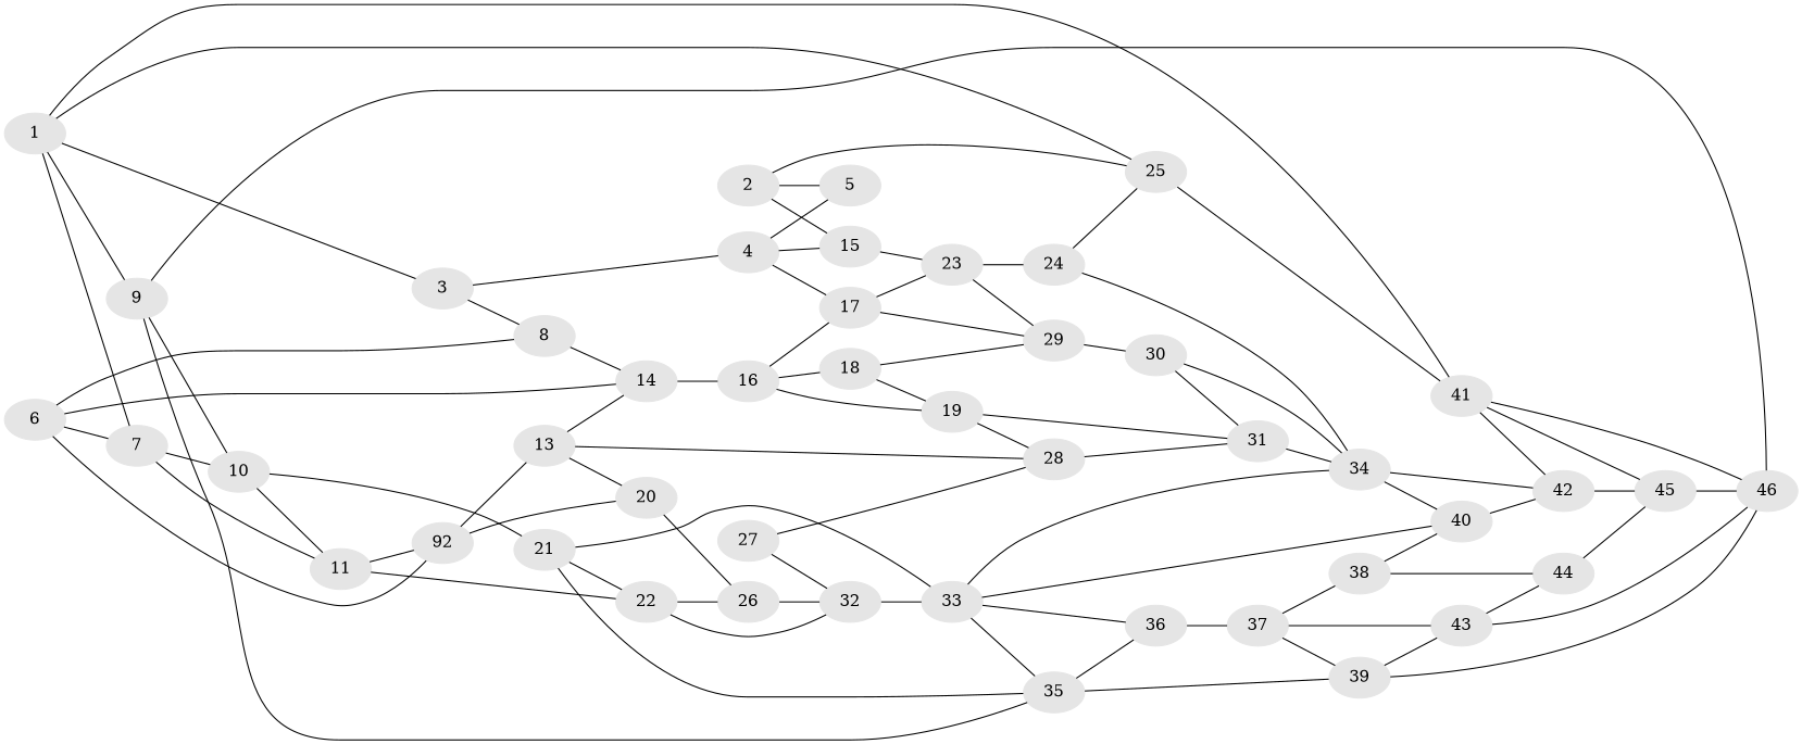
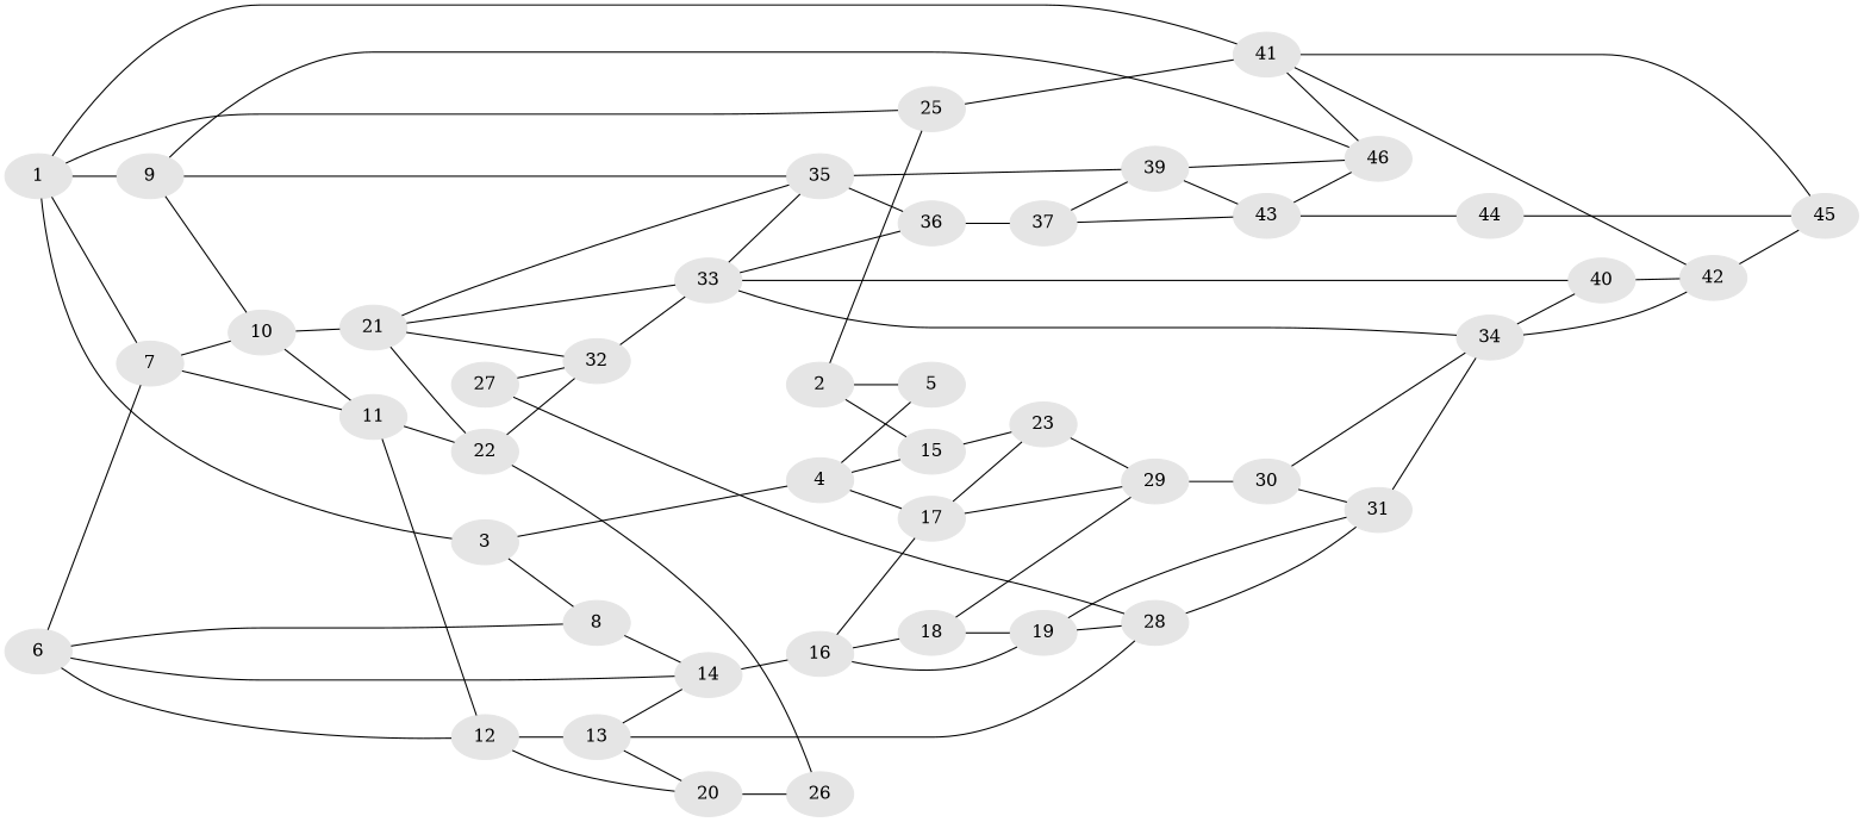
  graph {
    rankdir=LR
    node [color=gray90 style=filled]
    edge [weight=1.0]
    1
    3
    7
    9
    25
    41
    4
    8
    10
    11
    35
    46
    42
    45
    2
    5
    15
    23
    17
    14
    29
    6
-   12 [label=92]
+   12
    13
    20
    16
    21
    22
    36
    39
    33
    26
    32
    28
    31
    18
    19
-   24
    30
    34
    40
    27
    37
    43
-   38
    44
    1 -- 3
    1 -- 7
    1 -- 9
    1 -- 25
    1 -- 41
    3 -- 4
    3 -- 8 [weight=2.0]
    7 -- 10
    7 -- 11
    9 -- 10
    9 -- 35 [weight=2.0]
    9 -- 46
    25 -- 41
    41 -- 46
    41 -- 42
    41 -- 45
    4 -- 5
    4 -- 15
    4 -- 17
    8 -- 14
    10 -- 11
    10 -- 21
    11 -- 12
    11 -- 22
    35 -- 36
    35 -- 39
    42 -- 45
-   45 -- 46
    2 -- 25
    2 -- 5 [weight=2.0]
    2 -- 15
    15 -- 23
    23 -- 29
-   23 -- 24
    17 -- 23
    17 -- 29
    14 -- 16
    29 -- 30
    6 -- 7
    6 -- 8
    6 -- 14
    6 -- 12
    12 -- 13
    12 -- 20
    13 -- 14
    13 -- 20
    13 -- 28
    20 -- 26
    16 -- 17
    16 -- 18
    16 -- 19
    21 -- 35
    21 -- 22
    21 -- 33
    22 -- 26
    22 -- 32
    36 -- 37
    39 -- 46
    39 -- 43
    33 -- 35
    33 -- 36
    33 -- 34
    33 -- 40
-   26 -- 32
+   21 -- 32
    32 -- 33
    28 -- 31
    31 -- 34
    18 -- 29
    18 -- 19
    19 -- 28
    19 -- 31
-   24 -- 25
-   24 -- 34
    30 -- 31
    30 -- 34
    34 -- 42
    34 -- 40
    40 -- 42
    27 -- 32
    27 -- 28
    37 -- 39
    37 -- 43
-   37 -- 38
    43 -- 46
    43 -- 44
-   38 -- 40
-   38 -- 44 [weight=2.0]
    44 -- 45
  }
